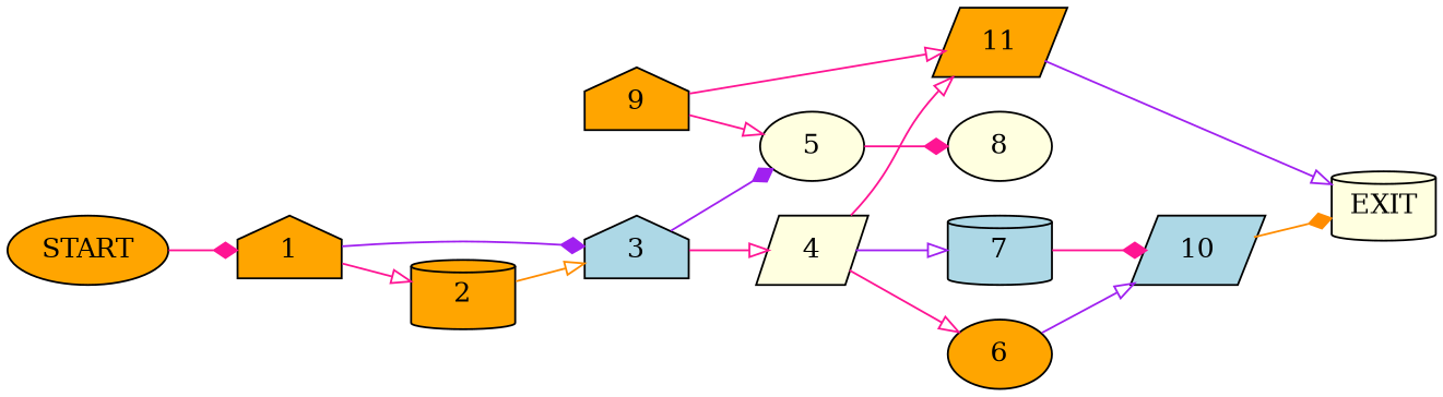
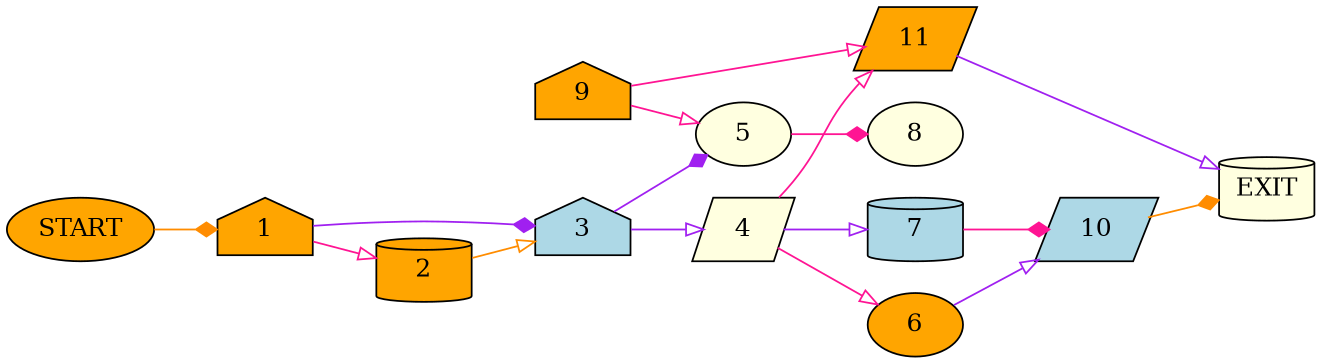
  digraph {
    rankdir=LR
    node [fillcolor=orange shape=ellipse style=filled]
    edge [arrowhead=onormal color=deeppink]
    n1 [label=START]
    1 [shape=house]
    2 [shape=cylinder]
    3 [fillcolor=lightblue shape=house]
    n5 [fillcolor=lightyellow label=EXIT shape=cylinder]
    4 [fillcolor=lightyellow shape=parallelogram]
    5 [fillcolor=lightyellow]
    6
    7 [fillcolor=lightblue shape=cylinder]
    11 [shape=parallelogram]
    8 [fillcolor=lightyellow]
    10 [fillcolor=lightblue shape=parallelogram]
    9 [shape=house]
-   n1 -> 1 [arrowhead=diamond]
+   n1 -> 1 [arrowhead=diamond color=darkorange]
    1 -> 2
    1 -> 3 [arrowhead=diamond color=purple]
    2 -> 3 [color=darkorange]
-   3 -> 4
+   3 -> 4 [color=purple]
    3 -> 5 [arrowhead=diamond color=purple]
    4 -> 6
    4 -> 7 [color=purple]
    4 -> 11
    5 -> 8 [arrowhead=diamond]
    6 -> 10 [color=purple]
    7 -> 10 [arrowhead=diamond]
    11 -> n5 [color=purple]
    10 -> n5 [arrowhead=diamond color=darkorange]
    9 -> 5
    9 -> 11
  }
